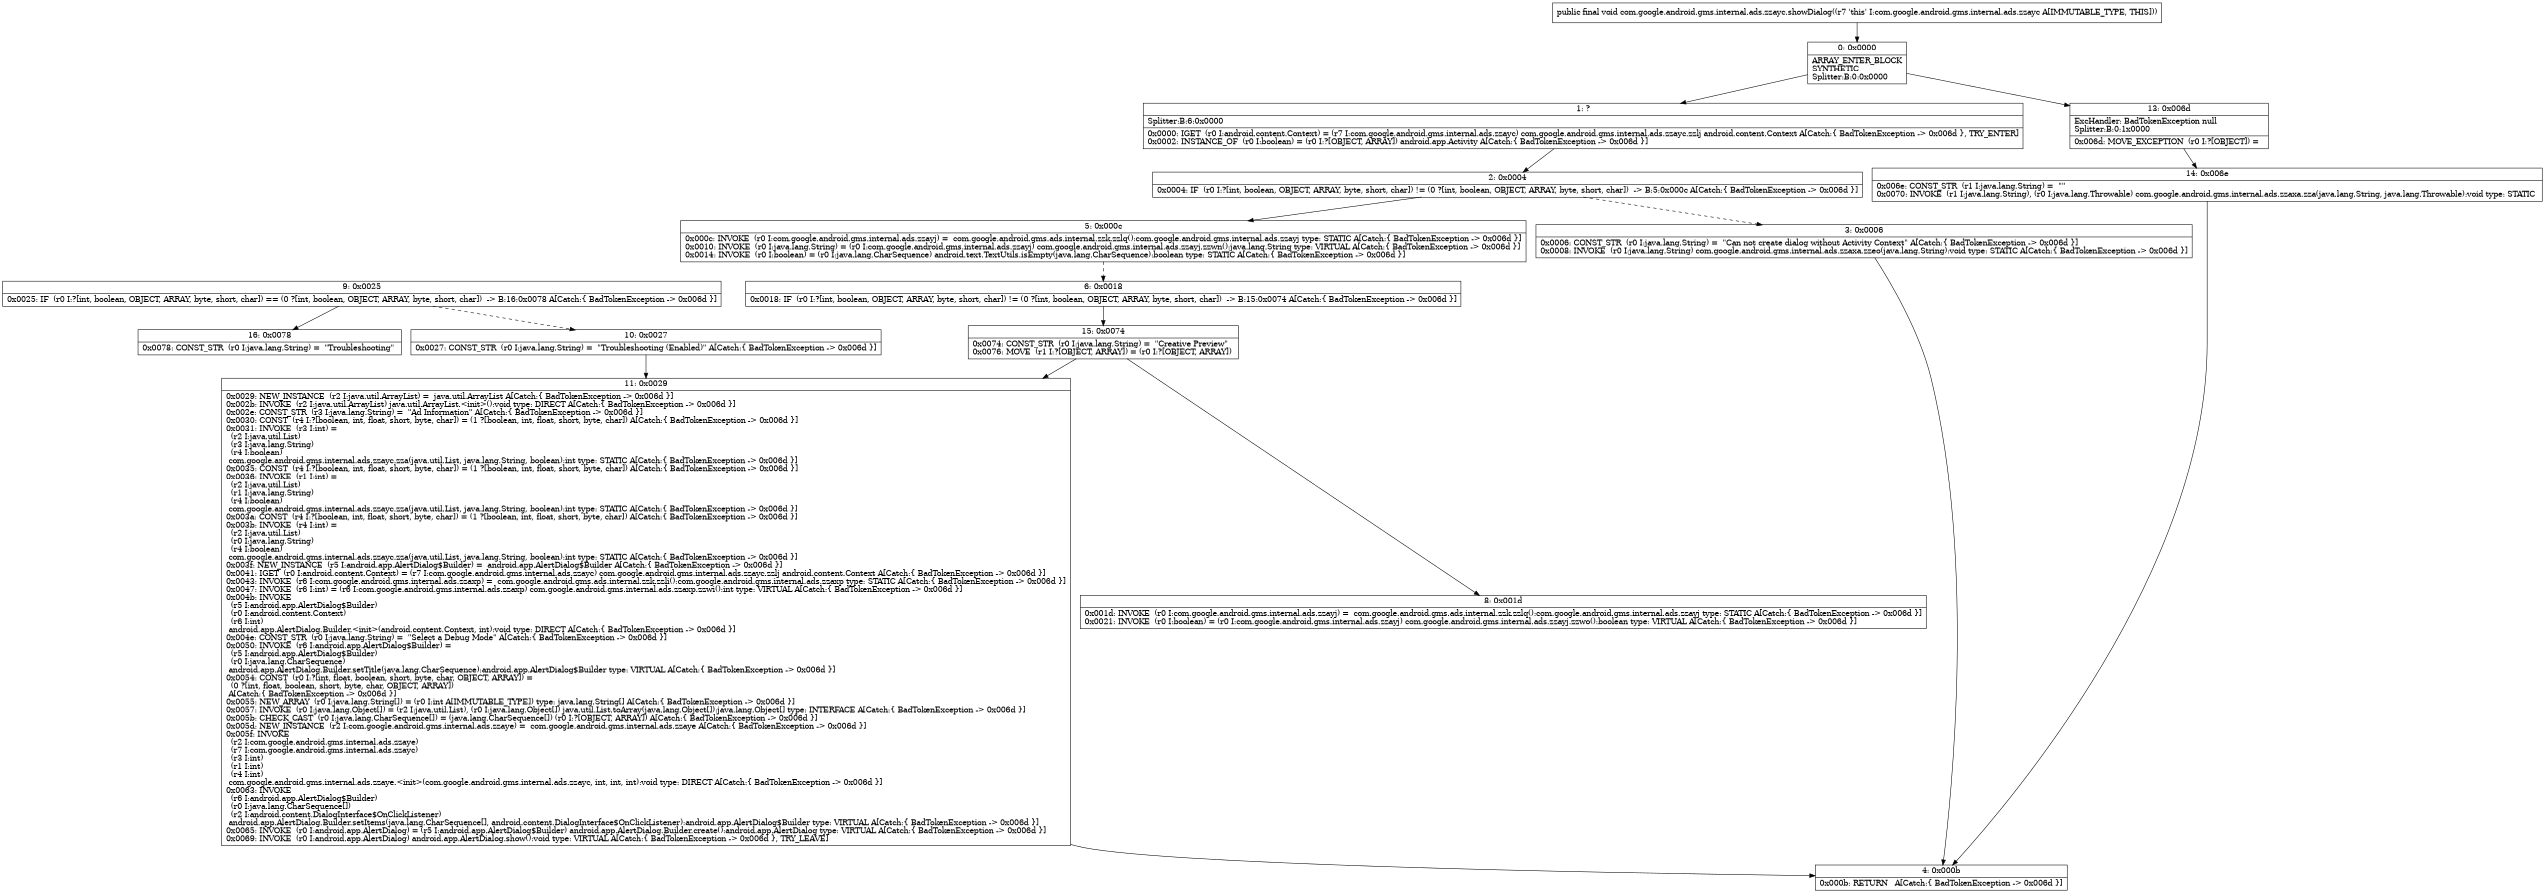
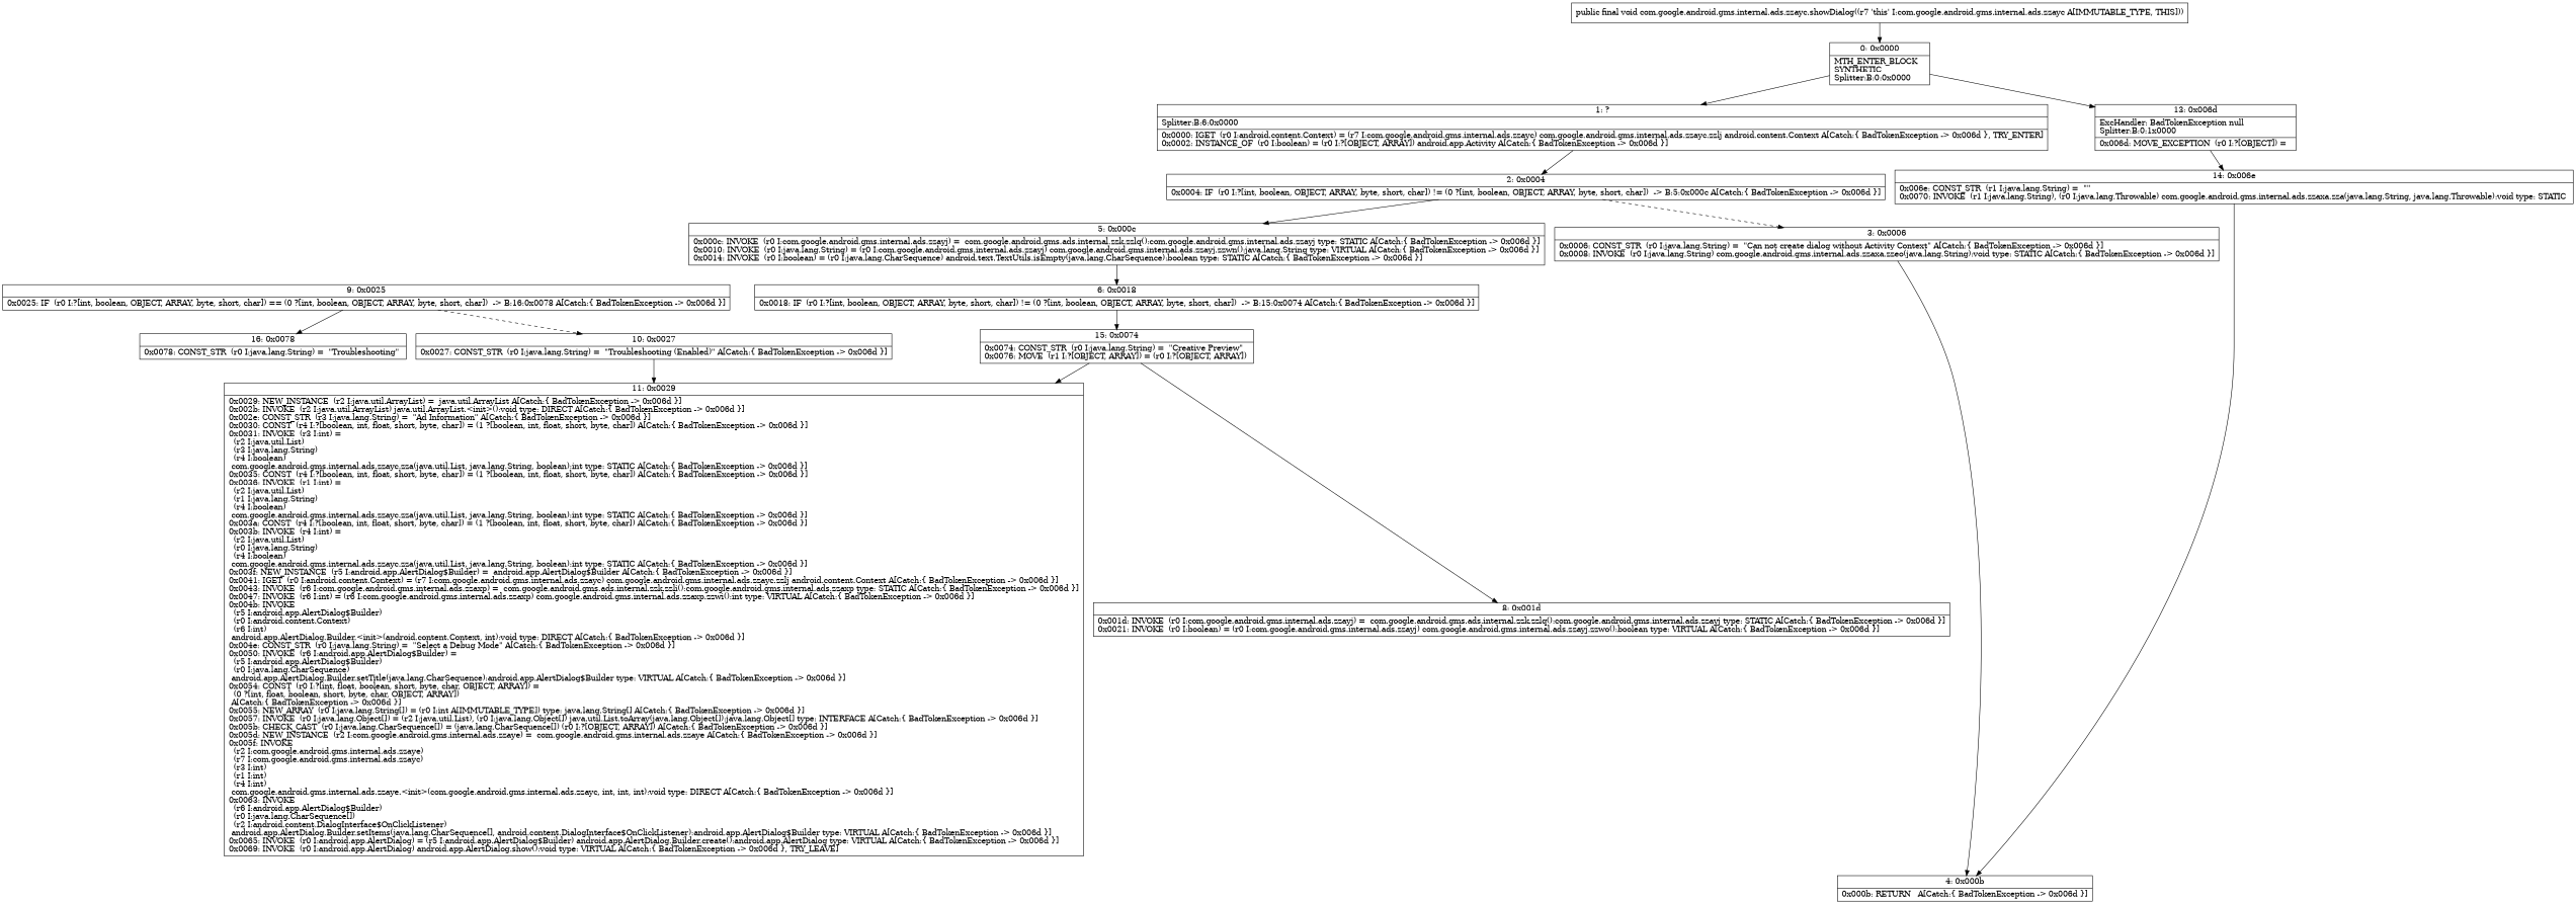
  digraph {
    node [shape=record]
-   n1 [label="{0\:\ 0x0000|ARRAY_ENTER_BLOCK\lSYNTHETIC\lSplitter:B:0:0x0000\l}"]
+   n1 [label="{0\:\ 0x0000|MTH_ENTER_BLOCK\lSYNTHETIC\lSplitter:B:0:0x0000\l}"]
    n2 [label="{1\:\ ?|Splitter:B:6:0x0000\l|0x0000: IGET  (r0 I:android.content.Context) = (r7 I:com.google.android.gms.internal.ads.zzayc) com.google.android.gms.internal.ads.zzayc.zzlj android.content.Context A[Catch:\{ BadTokenException \-\> 0x006d \}, TRY_ENTER]\l0x0002: INSTANCE_OF  (r0 I:boolean) = (r0 I:?[OBJECT, ARRAY]) android.app.Activity A[Catch:\{ BadTokenException \-\> 0x006d \}]\l}"]
    n3 [label="{13\:\ 0x006d|ExcHandler: BadTokenException null\lSplitter:B:0:1x0000\l|0x006d: MOVE_EXCEPTION  (r0 I:?[OBJECT]) =  \l}"]
    n4 [label="{2\:\ 0x0004|0x0004: IF  (r0 I:?[int, boolean, OBJECT, ARRAY, byte, short, char]) != (0 ?[int, boolean, OBJECT, ARRAY, byte, short, char])  \-\> B:5:0x000c A[Catch:\{ BadTokenException \-\> 0x006d \}]\l}"]
    n5 [label="{14\:\ 0x006e|0x006e: CONST_STR  (r1 I:java.lang.String) =  \"\" \l0x0070: INVOKE  (r1 I:java.lang.String), (r0 I:java.lang.Throwable) com.google.android.gms.internal.ads.zzaxa.zza(java.lang.String, java.lang.Throwable):void type: STATIC \l}"]
    n6 [label="{3\:\ 0x0006|0x0006: CONST_STR  (r0 I:java.lang.String) =  \"Can not create dialog without Activity Context\" A[Catch:\{ BadTokenException \-\> 0x006d \}]\l0x0008: INVOKE  (r0 I:java.lang.String) com.google.android.gms.internal.ads.zzaxa.zzeo(java.lang.String):void type: STATIC A[Catch:\{ BadTokenException \-\> 0x006d \}]\l}"]
    n7 [label="{5\:\ 0x000c|0x000c: INVOKE  (r0 I:com.google.android.gms.internal.ads.zzayj) =  com.google.android.gms.ads.internal.zzk.zzlq():com.google.android.gms.internal.ads.zzayj type: STATIC A[Catch:\{ BadTokenException \-\> 0x006d \}]\l0x0010: INVOKE  (r0 I:java.lang.String) = (r0 I:com.google.android.gms.internal.ads.zzayj) com.google.android.gms.internal.ads.zzayj.zzwn():java.lang.String type: VIRTUAL A[Catch:\{ BadTokenException \-\> 0x006d \}]\l0x0014: INVOKE  (r0 I:boolean) = (r0 I:java.lang.CharSequence) android.text.TextUtils.isEmpty(java.lang.CharSequence):boolean type: STATIC A[Catch:\{ BadTokenException \-\> 0x006d \}]\l}"]
    n8 [label="{4\:\ 0x000b|0x000b: RETURN   A[Catch:\{ BadTokenException \-\> 0x006d \}]\l}"]
    n9 [label="{6\:\ 0x0018|0x0018: IF  (r0 I:?[int, boolean, OBJECT, ARRAY, byte, short, char]) != (0 ?[int, boolean, OBJECT, ARRAY, byte, short, char])  \-\> B:15:0x0074 A[Catch:\{ BadTokenException \-\> 0x006d \}]\l}"]
    n10 [label="{15\:\ 0x0074|0x0074: CONST_STR  (r0 I:java.lang.String) =  \"Creative Preview\" \l0x0076: MOVE  (r1 I:?[OBJECT, ARRAY]) = (r0 I:?[OBJECT, ARRAY]) \l}"]
    n11 [label="{8\:\ 0x001d|0x001d: INVOKE  (r0 I:com.google.android.gms.internal.ads.zzayj) =  com.google.android.gms.ads.internal.zzk.zzlq():com.google.android.gms.internal.ads.zzayj type: STATIC A[Catch:\{ BadTokenException \-\> 0x006d \}]\l0x0021: INVOKE  (r0 I:boolean) = (r0 I:com.google.android.gms.internal.ads.zzayj) com.google.android.gms.internal.ads.zzayj.zzwo():boolean type: VIRTUAL A[Catch:\{ BadTokenException \-\> 0x006d \}]\l}"]
    n12 [label="{11\:\ 0x0029|0x0029: NEW_INSTANCE  (r2 I:java.util.ArrayList) =  java.util.ArrayList A[Catch:\{ BadTokenException \-\> 0x006d \}]\l0x002b: INVOKE  (r2 I:java.util.ArrayList) java.util.ArrayList.\<init\>():void type: DIRECT A[Catch:\{ BadTokenException \-\> 0x006d \}]\l0x002e: CONST_STR  (r3 I:java.lang.String) =  \"Ad Information\" A[Catch:\{ BadTokenException \-\> 0x006d \}]\l0x0030: CONST  (r4 I:?[boolean, int, float, short, byte, char]) = (1 ?[boolean, int, float, short, byte, char]) A[Catch:\{ BadTokenException \-\> 0x006d \}]\l0x0031: INVOKE  (r3 I:int) = \l  (r2 I:java.util.List)\l  (r3 I:java.lang.String)\l  (r4 I:boolean)\l com.google.android.gms.internal.ads.zzayc.zza(java.util.List, java.lang.String, boolean):int type: STATIC A[Catch:\{ BadTokenException \-\> 0x006d \}]\l0x0035: CONST  (r4 I:?[boolean, int, float, short, byte, char]) = (1 ?[boolean, int, float, short, byte, char]) A[Catch:\{ BadTokenException \-\> 0x006d \}]\l0x0036: INVOKE  (r1 I:int) = \l  (r2 I:java.util.List)\l  (r1 I:java.lang.String)\l  (r4 I:boolean)\l com.google.android.gms.internal.ads.zzayc.zza(java.util.List, java.lang.String, boolean):int type: STATIC A[Catch:\{ BadTokenException \-\> 0x006d \}]\l0x003a: CONST  (r4 I:?[boolean, int, float, short, byte, char]) = (1 ?[boolean, int, float, short, byte, char]) A[Catch:\{ BadTokenException \-\> 0x006d \}]\l0x003b: INVOKE  (r4 I:int) = \l  (r2 I:java.util.List)\l  (r0 I:java.lang.String)\l  (r4 I:boolean)\l com.google.android.gms.internal.ads.zzayc.zza(java.util.List, java.lang.String, boolean):int type: STATIC A[Catch:\{ BadTokenException \-\> 0x006d \}]\l0x003f: NEW_INSTANCE  (r5 I:android.app.AlertDialog$Builder) =  android.app.AlertDialog$Builder A[Catch:\{ BadTokenException \-\> 0x006d \}]\l0x0041: IGET  (r0 I:android.content.Context) = (r7 I:com.google.android.gms.internal.ads.zzayc) com.google.android.gms.internal.ads.zzayc.zzlj android.content.Context A[Catch:\{ BadTokenException \-\> 0x006d \}]\l0x0043: INVOKE  (r6 I:com.google.android.gms.internal.ads.zzaxp) =  com.google.android.gms.ads.internal.zzk.zzli():com.google.android.gms.internal.ads.zzaxp type: STATIC A[Catch:\{ BadTokenException \-\> 0x006d \}]\l0x0047: INVOKE  (r6 I:int) = (r6 I:com.google.android.gms.internal.ads.zzaxp) com.google.android.gms.internal.ads.zzaxp.zzwi():int type: VIRTUAL A[Catch:\{ BadTokenException \-\> 0x006d \}]\l0x004b: INVOKE  \l  (r5 I:android.app.AlertDialog$Builder)\l  (r0 I:android.content.Context)\l  (r6 I:int)\l android.app.AlertDialog.Builder.\<init\>(android.content.Context, int):void type: DIRECT A[Catch:\{ BadTokenException \-\> 0x006d \}]\l0x004e: CONST_STR  (r0 I:java.lang.String) =  \"Select a Debug Mode\" A[Catch:\{ BadTokenException \-\> 0x006d \}]\l0x0050: INVOKE  (r6 I:android.app.AlertDialog$Builder) = \l  (r5 I:android.app.AlertDialog$Builder)\l  (r0 I:java.lang.CharSequence)\l android.app.AlertDialog.Builder.setTitle(java.lang.CharSequence):android.app.AlertDialog$Builder type: VIRTUAL A[Catch:\{ BadTokenException \-\> 0x006d \}]\l0x0054: CONST  (r0 I:?[int, float, boolean, short, byte, char, OBJECT, ARRAY]) = \l  (0 ?[int, float, boolean, short, byte, char, OBJECT, ARRAY])\l A[Catch:\{ BadTokenException \-\> 0x006d \}]\l0x0055: NEW_ARRAY  (r0 I:java.lang.String[]) = (r0 I:int A[IMMUTABLE_TYPE]) type: java.lang.String[] A[Catch:\{ BadTokenException \-\> 0x006d \}]\l0x0057: INVOKE  (r0 I:java.lang.Object[]) = (r2 I:java.util.List), (r0 I:java.lang.Object[]) java.util.List.toArray(java.lang.Object[]):java.lang.Object[] type: INTERFACE A[Catch:\{ BadTokenException \-\> 0x006d \}]\l0x005b: CHECK_CAST  (r0 I:java.lang.CharSequence[]) = (java.lang.CharSequence[]) (r0 I:?[OBJECT, ARRAY]) A[Catch:\{ BadTokenException \-\> 0x006d \}]\l0x005d: NEW_INSTANCE  (r2 I:com.google.android.gms.internal.ads.zzaye) =  com.google.android.gms.internal.ads.zzaye A[Catch:\{ BadTokenException \-\> 0x006d \}]\l0x005f: INVOKE  \l  (r2 I:com.google.android.gms.internal.ads.zzaye)\l  (r7 I:com.google.android.gms.internal.ads.zzayc)\l  (r3 I:int)\l  (r1 I:int)\l  (r4 I:int)\l com.google.android.gms.internal.ads.zzaye.\<init\>(com.google.android.gms.internal.ads.zzayc, int, int, int):void type: DIRECT A[Catch:\{ BadTokenException \-\> 0x006d \}]\l0x0063: INVOKE  \l  (r6 I:android.app.AlertDialog$Builder)\l  (r0 I:java.lang.CharSequence[])\l  (r2 I:android.content.DialogInterface$OnClickListener)\l android.app.AlertDialog.Builder.setItems(java.lang.CharSequence[], android.content.DialogInterface$OnClickListener):android.app.AlertDialog$Builder type: VIRTUAL A[Catch:\{ BadTokenException \-\> 0x006d \}]\l0x0065: INVOKE  (r0 I:android.app.AlertDialog) = (r5 I:android.app.AlertDialog$Builder) android.app.AlertDialog.Builder.create():android.app.AlertDialog type: VIRTUAL A[Catch:\{ BadTokenException \-\> 0x006d \}]\l0x0069: INVOKE  (r0 I:android.app.AlertDialog) android.app.AlertDialog.show():void type: VIRTUAL A[Catch:\{ BadTokenException \-\> 0x006d \}, TRY_LEAVE]\l}"]
    n13 [label="{9\:\ 0x0025|0x0025: IF  (r0 I:?[int, boolean, OBJECT, ARRAY, byte, short, char]) == (0 ?[int, boolean, OBJECT, ARRAY, byte, short, char])  \-\> B:16:0x0078 A[Catch:\{ BadTokenException \-\> 0x006d \}]\l}"]
    n14 [label="{10\:\ 0x0027|0x0027: CONST_STR  (r0 I:java.lang.String) =  \"Troubleshooting (Enabled)\" A[Catch:\{ BadTokenException \-\> 0x006d \}]\l}"]
    n15 [label="{16\:\ 0x0078|0x0078: CONST_STR  (r0 I:java.lang.String) =  \"Troubleshooting\" \l}"]
    n16 [label="{public final void com.google.android.gms.internal.ads.zzayc.showDialog((r7 'this' I:com.google.android.gms.internal.ads.zzayc A[IMMUTABLE_TYPE, THIS])) }"]
    n1 -> n2
    n1 -> n3
    n2 -> n4
    n3 -> n5
    n4 -> n6 [style=dashed]
    n4 -> n7
    n5 -> n8
    n6 -> n8
-   n7 -> n9 [style=dashed]
+   n7 -> n9
    n9 -> n10
    n10 -> n11
    n10 -> n12
-   n12 -> n8
    n13 -> n14 [style=dashed]
    n13 -> n15
    n14 -> n12
    n16 -> n1
  }
